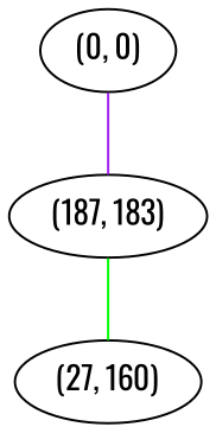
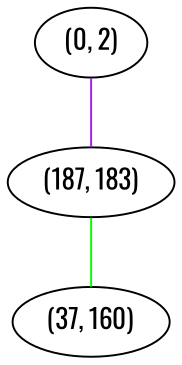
  graph {
    fontname=Oswald
    node [fontname=Oswald]
    edge [fontname=Oswald]
    "(187, 183)"
-   "(37, 160)" [label="(27, 160)"]
-   "(0, 0)"
+   "(37, 160)"
+   "(0, 0)" [label="(0, 2)"]
    "(187, 183)" -- "(37, 160)" [color=green weight=2]
    "(0, 0)" -- "(187, 183)" [color=purple weight=4]
  }
